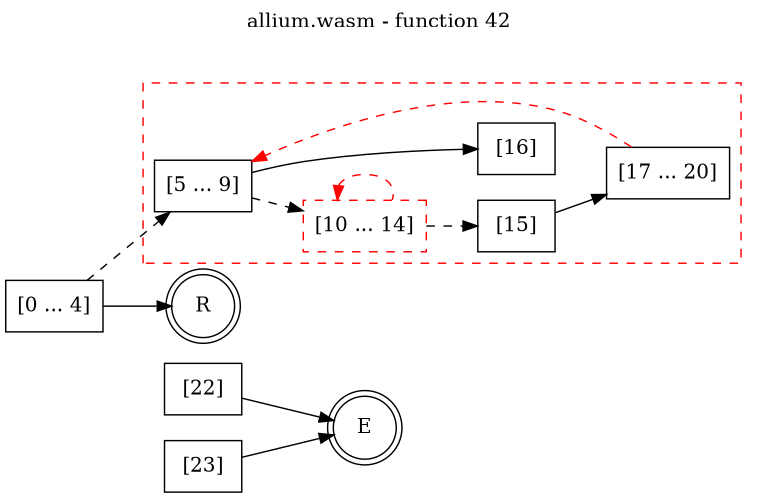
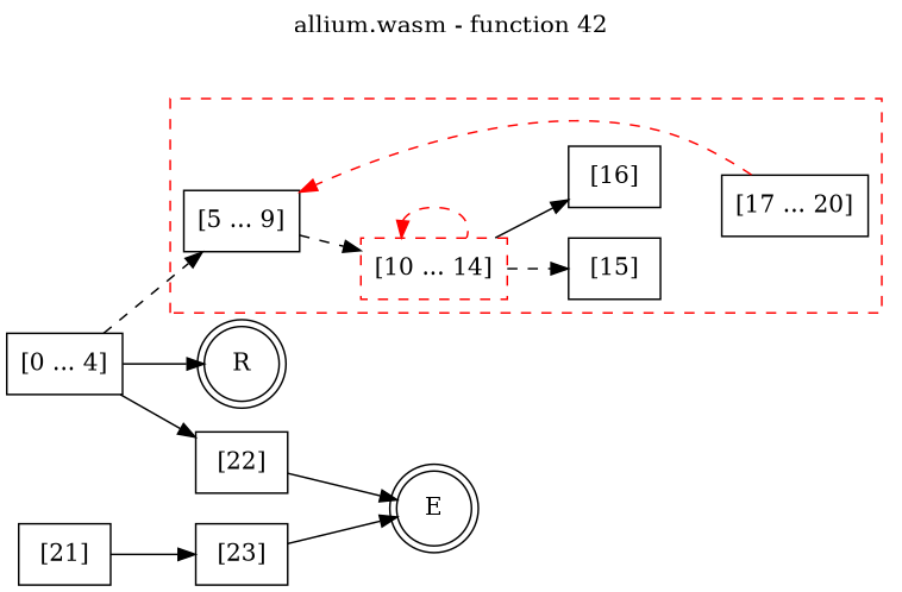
  digraph {
    label="allium.wasm - function 42"
    labelfontcolor=black
    labelfontname=Helvetica
    labelfontsize=16
    labelloc=t
    rankdir=LR
    node [color=black shape=box style=solid]
    n1 [label="[5 ... 9]"]
    n2 [color=red label="[10 ... 14]" style=dashed]
    n3 [label="[15]"]
    n4 [label="[16]"]
    n5 [label="[17 ... 20]"]
    E [shape=doublecircle color="" style=""]
    n7 [label=R shape=doublecircle color="" style=""]
    n8 [label="[0 ... 4]"]
    n9 [label="[22]"]
+   n10 [label="[21]"]
    n11 [label="[23]"]
    subgraph cluster_1 {
      color=red
      label=""
      style=dashed
      n1
      n2
      n3
      n4
      n5
    }
    n1 -> n2 [style=dashed]
-   n1 -> n4
+   n2 -> n4
    n2 -> n2 [color=red dir=back style=dashed]
    n2 -> n3 [style=dashed]
-   n3 -> n5
    n5 -> n1 [color=red style=dashed]
    n8 -> n1 [style=dashed]
    n8 -> n7
+   n8 -> n9
    n9 -> E
+   n10 -> n11
    n11 -> E
  }
